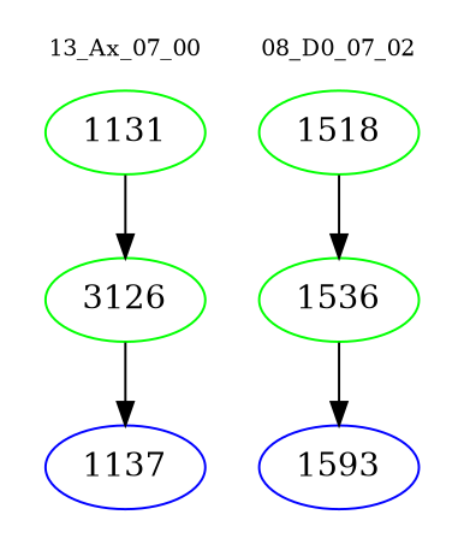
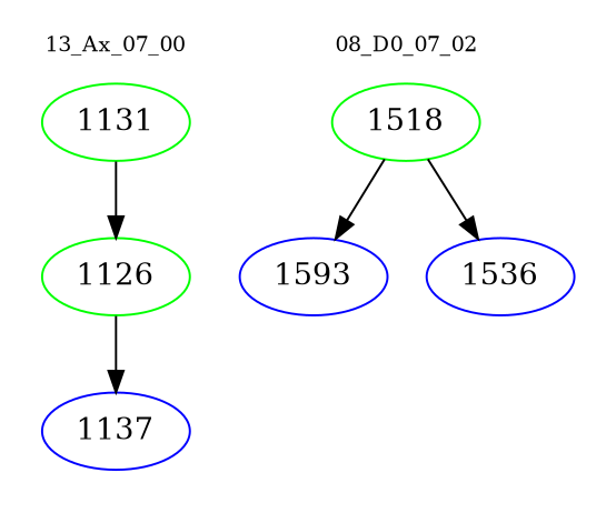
  digraph {
    node [color=green]
    edge [color=black]
-   n1 [label=3126]
+   n1 [label=1126]
    n2 [color=blue label=1137]
    n3 [label=1131]
    n4 [label=1518]
    n5 [color=blue label=1593]
-   n6 [label=1536]
+   n6 [color=blue label=1536]
    subgraph cluster_1 {
      color=white
      fontsize=10
      label="13_Ax_07_00"
      n1
      n2
      n3
    }
    subgraph cluster_2 {
      color=white
      fontsize=10
      label="08_D0_07_02"
      n4
      n5
      n6
    }
    n1 -> n2
    n3 -> n1
-   n6 -> n5
+   n4 -> n5
    n4 -> n6
  }
